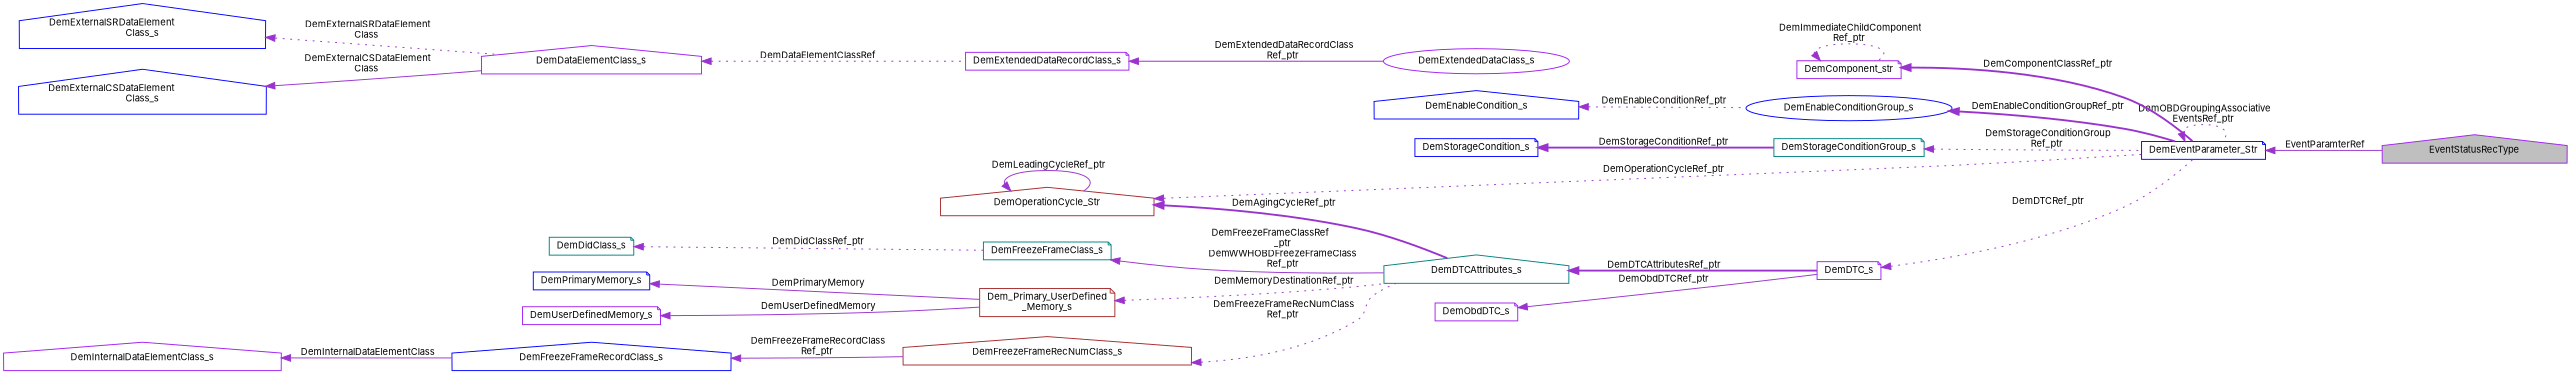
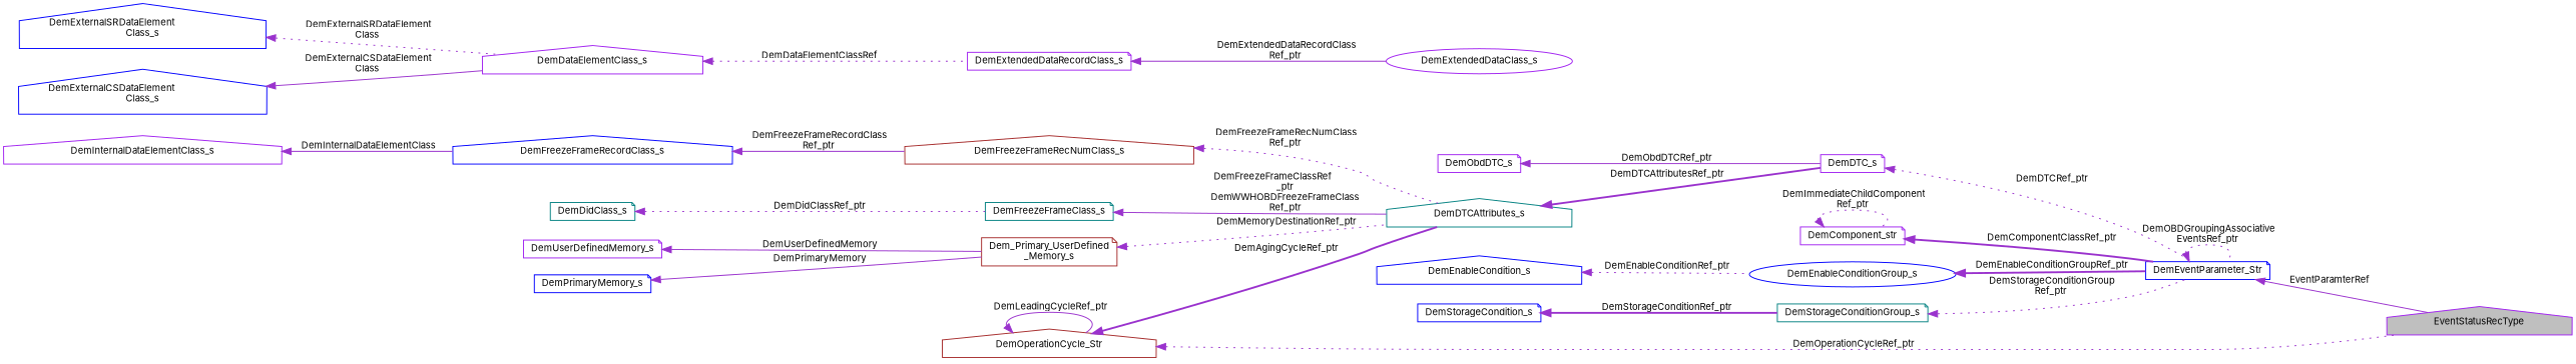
  digraph {
    fontname=Inter
    rankdir=LR
    node [color=purple fillcolor=white fontname=Inter fontsize=10 shape=note style=filled]
    edge [color=darkorchid3 dir=back fontname=Inter fontsize=10 labelfontname=Helvetica labelfontsize=10 style=dotted]
    n1 [fillcolor=grey75 fontcolor=black height=0.2 label=EventStatusRecType shape=house width=0.4]
    n2 [color=blue height=0.2 label=DemEventParameter_Str width=0.4]
    n3 [height=0.2 label=DemComponent_str width=0.4]
    n4 [color=blue height=0.2 label=DemEnableConditionGroup_s shape=ellipse width=0.4]
    n5 [color=blue height=0.2 label=DemEnableCondition_s shape=house width=0.4]
    n6 [color=teal height=0.2 label=DemStorageConditionGroup_s width=0.4]
    n7 [color=blue height=0.2 label=DemStorageCondition_s width=0.4]
    n8 [color=brown height=0.2 label=DemOperationCycle_Str shape=house width=0.4]
    n9 [color=teal height=0.2 label=DemDTCAttributes_s shape=house width=0.4]
    n10 [height=0.2 label=DemDTC_s width=0.4]
    n11 [height=0.2 label=DemObdDTC_s width=0.4]
    n12 [color=teal height=0.2 label=DemFreezeFrameClass_s width=0.4]
    n13 [color=teal height=0.2 label=DemDidClass_s width=0.4]
    n14 [color=brown height=0.2 label="Dem_Primary_UserDefined\l_Memory_s" width=0.4]
    n15 [color=blue height=0.2 label=DemPrimaryMemory_s width=0.4]
    n16 [height=0.2 label=DemUserDefinedMemory_s width=0.4]
    n17 [color=brown height=0.2 label=DemFreezeFrameRecNumClass_s shape=house width=0.4]
    n18 [color=blue height=0.2 label=DemFreezeFrameRecordClass_s shape=house width=0.4]
    n19 [height=0.2 label=DemExtendedDataClass_s shape=ellipse width=0.4]
    n20 [height=0.2 label=DemExtendedDataRecordClass_s width=0.4]
    n21 [height=0.2 label=DemDataElementClass_s shape=house width=0.4]
    n22 [color=blue height=0.2 label="DemExternalSRDataElement\lClass_s" shape=house width=0.4]
    n23 [color=blue height=0.2 label="DemExternalCSDataElement\lClass_s" shape=house width=0.4]
    n24 [height=0.2 label=DemInternalDataElementClass_s shape=house width=0.4]
    n2 -> n1 [label=" EventParamterRef" style=solid]
    n2 -> n2 [label=" DemOBDGroupingAssociative\lEventsRef_ptr"]
    n3 -> n2 [label=" DemComponentClassRef_ptr" style=bold]
    n3 -> n3 [label=" DemImmediateChildComponent\lRef_ptr"]
    n4 -> n2 [label=" DemEnableConditionGroupRef_ptr" style=bold]
    n5 -> n4 [label=" DemEnableConditionRef_ptr"]
    n6 -> n2 [label=" DemStorageConditionGroup\lRef_ptr"]
    n7 -> n6 [label=" DemStorageConditionRef_ptr" style=bold]
-   n8 -> n2 [label=" DemOperationCycleRef_ptr"]
+   n8 -> n1 [label=" DemOperationCycleRef_ptr"]
    n8 -> n8 [label=" DemLeadingCycleRef_ptr" style=solid]
    n8 -> n9 [label=" DemAgingCycleRef_ptr" style=bold]
    n9 -> n10 [label=" DemDTCAttributesRef_ptr" style=bold]
    n10 -> n2 [label=" DemDTCRef_ptr"]
    n11 -> n10 [label=" DemObdDTCRef_ptr" style=solid]
    n12 -> n9 [label=" DemFreezeFrameClassRef\l_ptr\nDemWWHOBDFreezeFrameClass\lRef_ptr" style=solid]
    n13 -> n12 [label=" DemDidClassRef_ptr"]
    n14 -> n9 [label=" DemMemoryDestinationRef_ptr"]
    n15 -> n14 [label=" DemPrimaryMemory" style=solid]
    n16 -> n14 [label=" DemUserDefinedMemory" style=solid]
    n17 -> n9 [label=" DemFreezeFrameRecNumClass\lRef_ptr"]
    n18 -> n17 [label=" DemFreezeFrameRecordClass\lRef_ptr" style=solid]
    n20 -> n19 [label=" DemExtendedDataRecordClass\lRef_ptr" style=solid]
    n21 -> n20 [label=" DemDataElementClassRef"]
    n22 -> n21 [label=" DemExternalSRDataElement\lClass"]
    n23 -> n21 [label=" DemExternalCSDataElement\lClass" style=solid]
    n24 -> n18 [label=" DemInternalDataElementClass" style=solid]
  }
